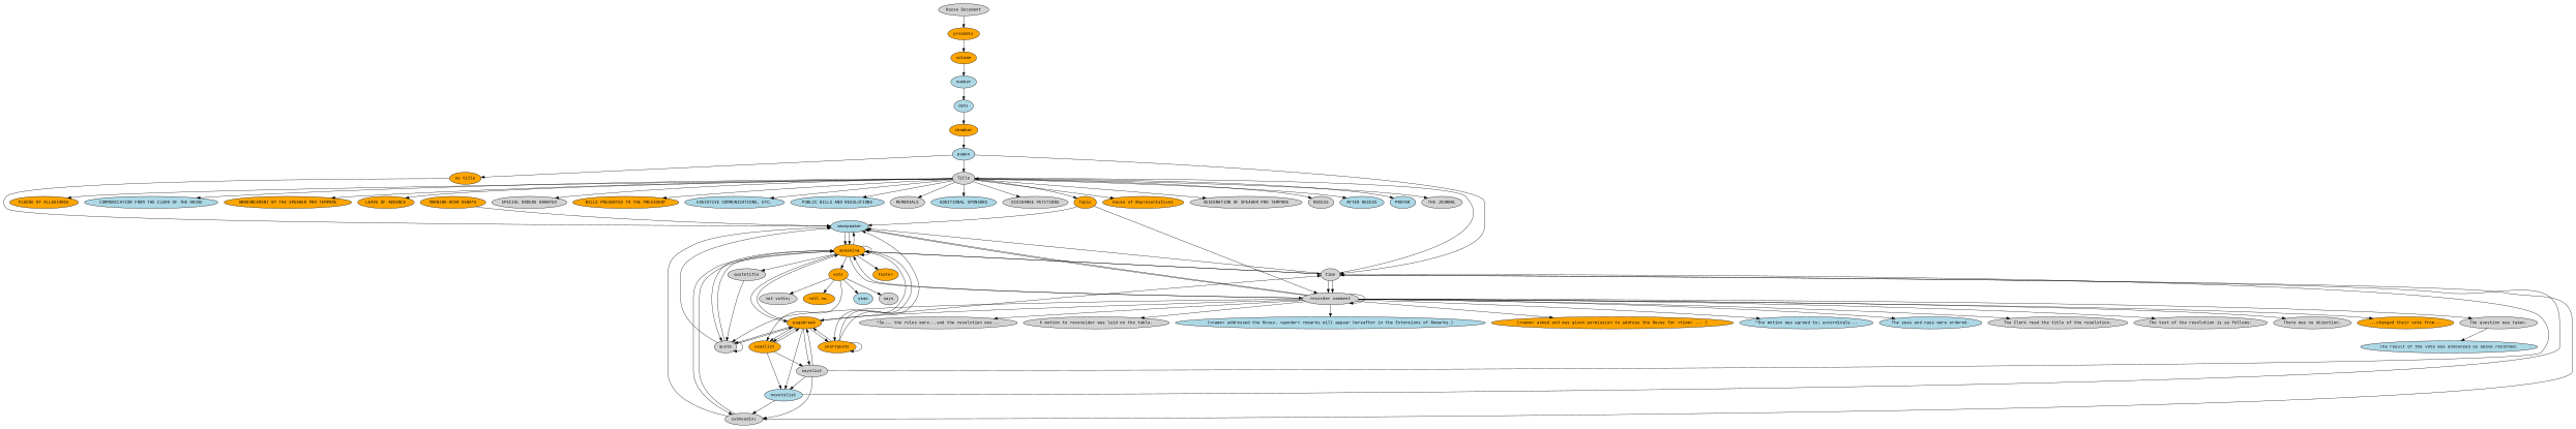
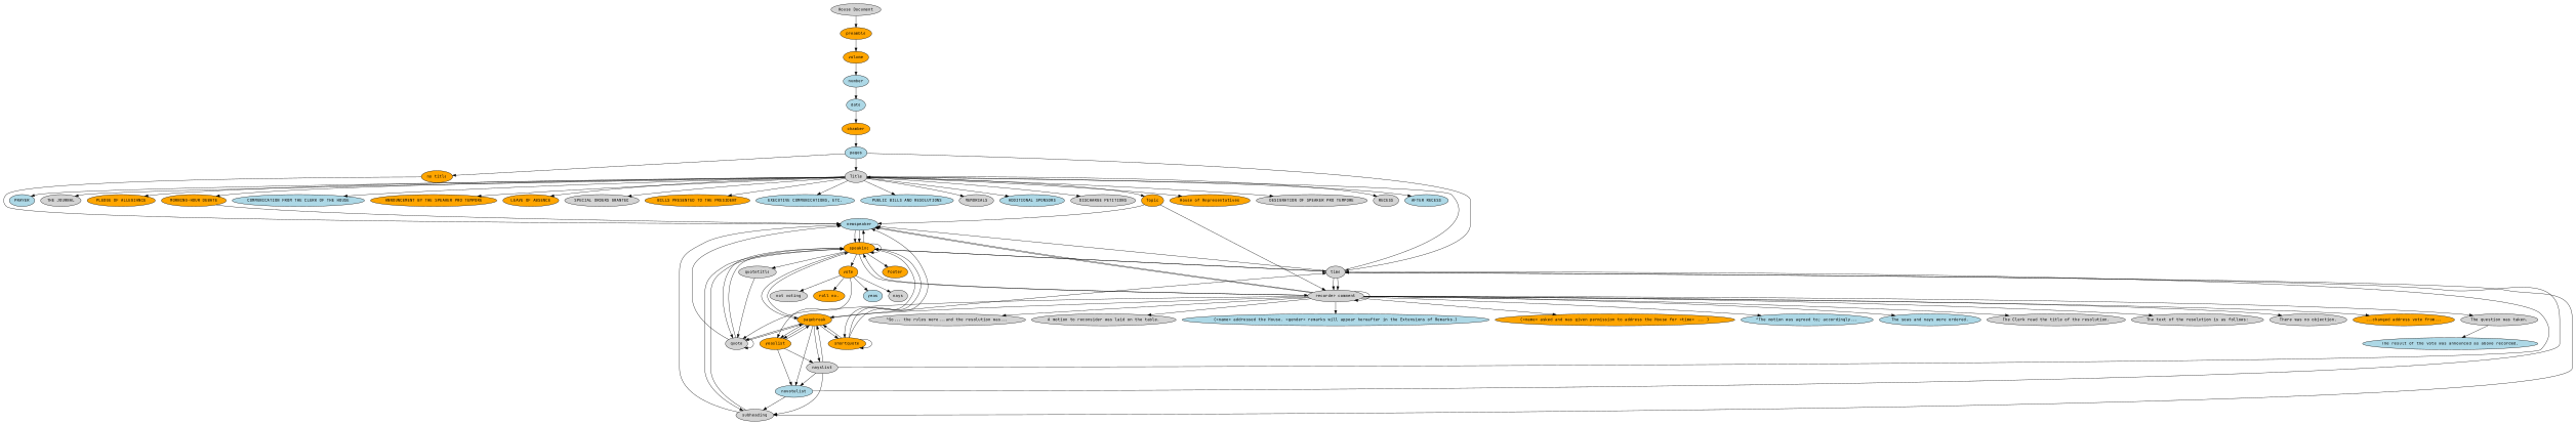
  digraph {
    fontname="JetBrains Mono"
    node [fillcolor=lightgrey fontname="JetBrains Mono" fontsize=12 style=filled]
    edge [fontname="JetBrains Mono"]
    preamble [fillcolor=orange]
    "House Document"
    volume [fillcolor=orange]
    number [fillcolor=lightblue]
    date [fillcolor=lightblue]
    chamber [fillcolor=orange]
    pages [fillcolor=lightblue]
    Title
    time
    "no title" [fillcolor=orange]
    "House of Representatives" [fillcolor=orange]
    "DESIGNATION OF SPEAKER PRO TEMPORE"
    "MORNING-HOUR DEBATE" [fillcolor=orange]
    RECESS
    "AFTER RECESS" [fillcolor=lightblue]
    PRAYER [fillcolor=lightblue]
    "THE JOURNAL"
    "PLEDGE OF ALLEGIANCE" [fillcolor=orange]
    Topic [fillcolor=orange]
    "COMMUNICATION FROM THE CLERK OF THE HOUSE" [fillcolor=lightblue]
    "ANNOUNCEMENT BY THE SPEAKER PRO TEMPORE" [fillcolor=orange]
    "LEAVE OF ABSENCE" [fillcolor=orange]
    "SPECIAL ORDERS GRANTED"
    "BILLS PRESENTED TO THE PRESIDENT" [fillcolor=orange]
    "EXECUTIVE COMMUNICATIONS, ETC." [fillcolor=lightblue]
    "PUBLIC BILLS AND RESOLUTIONS" [fillcolor=lightblue]
    MEMORIALS
    "ADDITIONAL SPONSORS" [fillcolor=lightblue]
    "DISCHARGE PETITIONS"
    newspeaker [fillcolor=lightblue]
    "recorder comment"
    speaking [fillcolor=orange]
    subheading
    pagebreak [fillcolor=orange]
    quote
    "The question was taken."
    "The yeas and nays were ordered." [fillcolor=lightblue]
    "The Clerk read the title of the resolution."
    "The text of the resolution is as follows:"
    "There was no objection."
-   "...changed their vote from..." [fillcolor=orange]
+   "...changed their vote from..." [fillcolor=orange label="...changed address vote from..."]
    "^So... the rules were...and the resolution was..."
    "A motion to reconsider was laid on the table."
    "(<name> addressed the House. <gender> remarks will appear hereafter in the Extensions of Remarks.)" [fillcolor=lightblue]
    "(<name> asked and was given permission to address the House for <time> ... )" [fillcolor=orange]
    "^The motion was agreed to; accordingly..." [fillcolor=lightblue]
    shortquote [fillcolor=orange]
    quotetitle
    footer [fillcolor=orange]
    vote [fillcolor=orange]
    yeaslist [fillcolor=orange]
    novotelist [fillcolor=lightblue]
    nayslist
    "The result of the vote was announced as above recorded." [fillcolor=lightblue]
    yeas [fillcolor=lightblue]
    nays
    "not voting"
    "roll no." [fillcolor=orange]
    preamble -> volume
    "House Document" -> preamble
    volume -> number
    number -> date
    date -> chamber
    chamber -> pages
    pages -> Title
    pages -> time
    pages -> "no title"
    Title -> "House of Representatives"
    Title -> "DESIGNATION OF SPEAKER PRO TEMPORE"
+   Title -> "MORNING-HOUR DEBATE"
    Title -> RECESS
    Title -> "AFTER RECESS"
    Title -> PRAYER
    Title -> "THE JOURNAL"
    Title -> "PLEDGE OF ALLEGIANCE"
    Title -> Topic
    Title -> "COMMUNICATION FROM THE CLERK OF THE HOUSE"
    Title -> "ANNOUNCEMENT BY THE SPEAKER PRO TEMPORE"
    Title -> "LEAVE OF ABSENCE"
    Title -> "SPECIAL ORDERS GRANTED"
    Title -> "BILLS PRESENTED TO THE PRESIDENT"
    Title -> "EXECUTIVE COMMUNICATIONS, ETC."
    Title -> "PUBLIC BILLS AND RESOLUTIONS"
    Title -> MEMORIALS
    Title -> "ADDITIONAL SPONSORS"
    Title -> "DISCHARGE PETITIONS"
    time -> Title
    time -> newspeaker
    time -> "recorder comment"
    time -> "recorder comment"
    time -> speaking
    time -> subheading
    "no title" -> newspeaker
    "MORNING-HOUR DEBATE" -> newspeaker
    Topic -> newspeaker
    Topic -> "recorder comment"
    newspeaker -> speaking
    newspeaker -> speaking
    "recorder comment" -> newspeaker
    "recorder comment" -> newspeaker
    "recorder comment" -> "recorder comment"
    "recorder comment" -> speaking
    "recorder comment" -> pagebreak
    "recorder comment" -> quote
    "recorder comment" -> "The question was taken."
    "recorder comment" -> "The yeas and nays were ordered."
    "recorder comment" -> "The Clerk read the title of the resolution."
    "recorder comment" -> "The text of the resolution is as follows:"
    "recorder comment" -> "There was no objection."
    "recorder comment" -> "...changed their vote from..."
    "recorder comment" -> "^So... the rules were...and the resolution was..."
    "recorder comment" -> "A motion to reconsider was laid on the table."
    "recorder comment" -> "(<name> addressed the House. <gender> remarks will appear hereafter in the Extensions of Remarks.)"
    "recorder comment" -> "(<name> asked and was given permission to address the House for <time> ... )"
    "recorder comment" -> "^The motion was agreed to; accordingly..."
    speaking -> time
    speaking -> newspeaker
    speaking -> "recorder comment"
    speaking -> speaking
    speaking -> subheading
    speaking -> pagebreak
    speaking -> quote
    speaking -> shortquote
    speaking -> quotetitle
    speaking -> footer
    speaking -> vote
    subheading -> newspeaker
    subheading -> speaking
    pagebreak -> time
    pagebreak -> speaking
    pagebreak -> quote
    pagebreak -> shortquote
    pagebreak -> yeaslist
    pagebreak -> yeaslist
    pagebreak -> novotelist
    pagebreak -> nayslist
    quote -> newspeaker
    quote -> speaking
    quote -> pagebreak
    quote -> quote
    "The question was taken." -> "The result of the vote was announced as above recorded."
    shortquote -> newspeaker
    shortquote -> speaking
    shortquote -> pagebreak
    shortquote -> shortquote
    quotetitle -> quote
    vote -> yeaslist
    vote -> yeas
    vote -> nays
    vote -> "not voting"
    vote -> "roll no."
    yeaslist -> pagebreak
    yeaslist -> novotelist
    yeaslist -> nayslist
    novotelist -> time
    novotelist -> subheading
    nayslist -> time
    nayslist -> subheading
    nayslist -> pagebreak
    nayslist -> novotelist
  }
